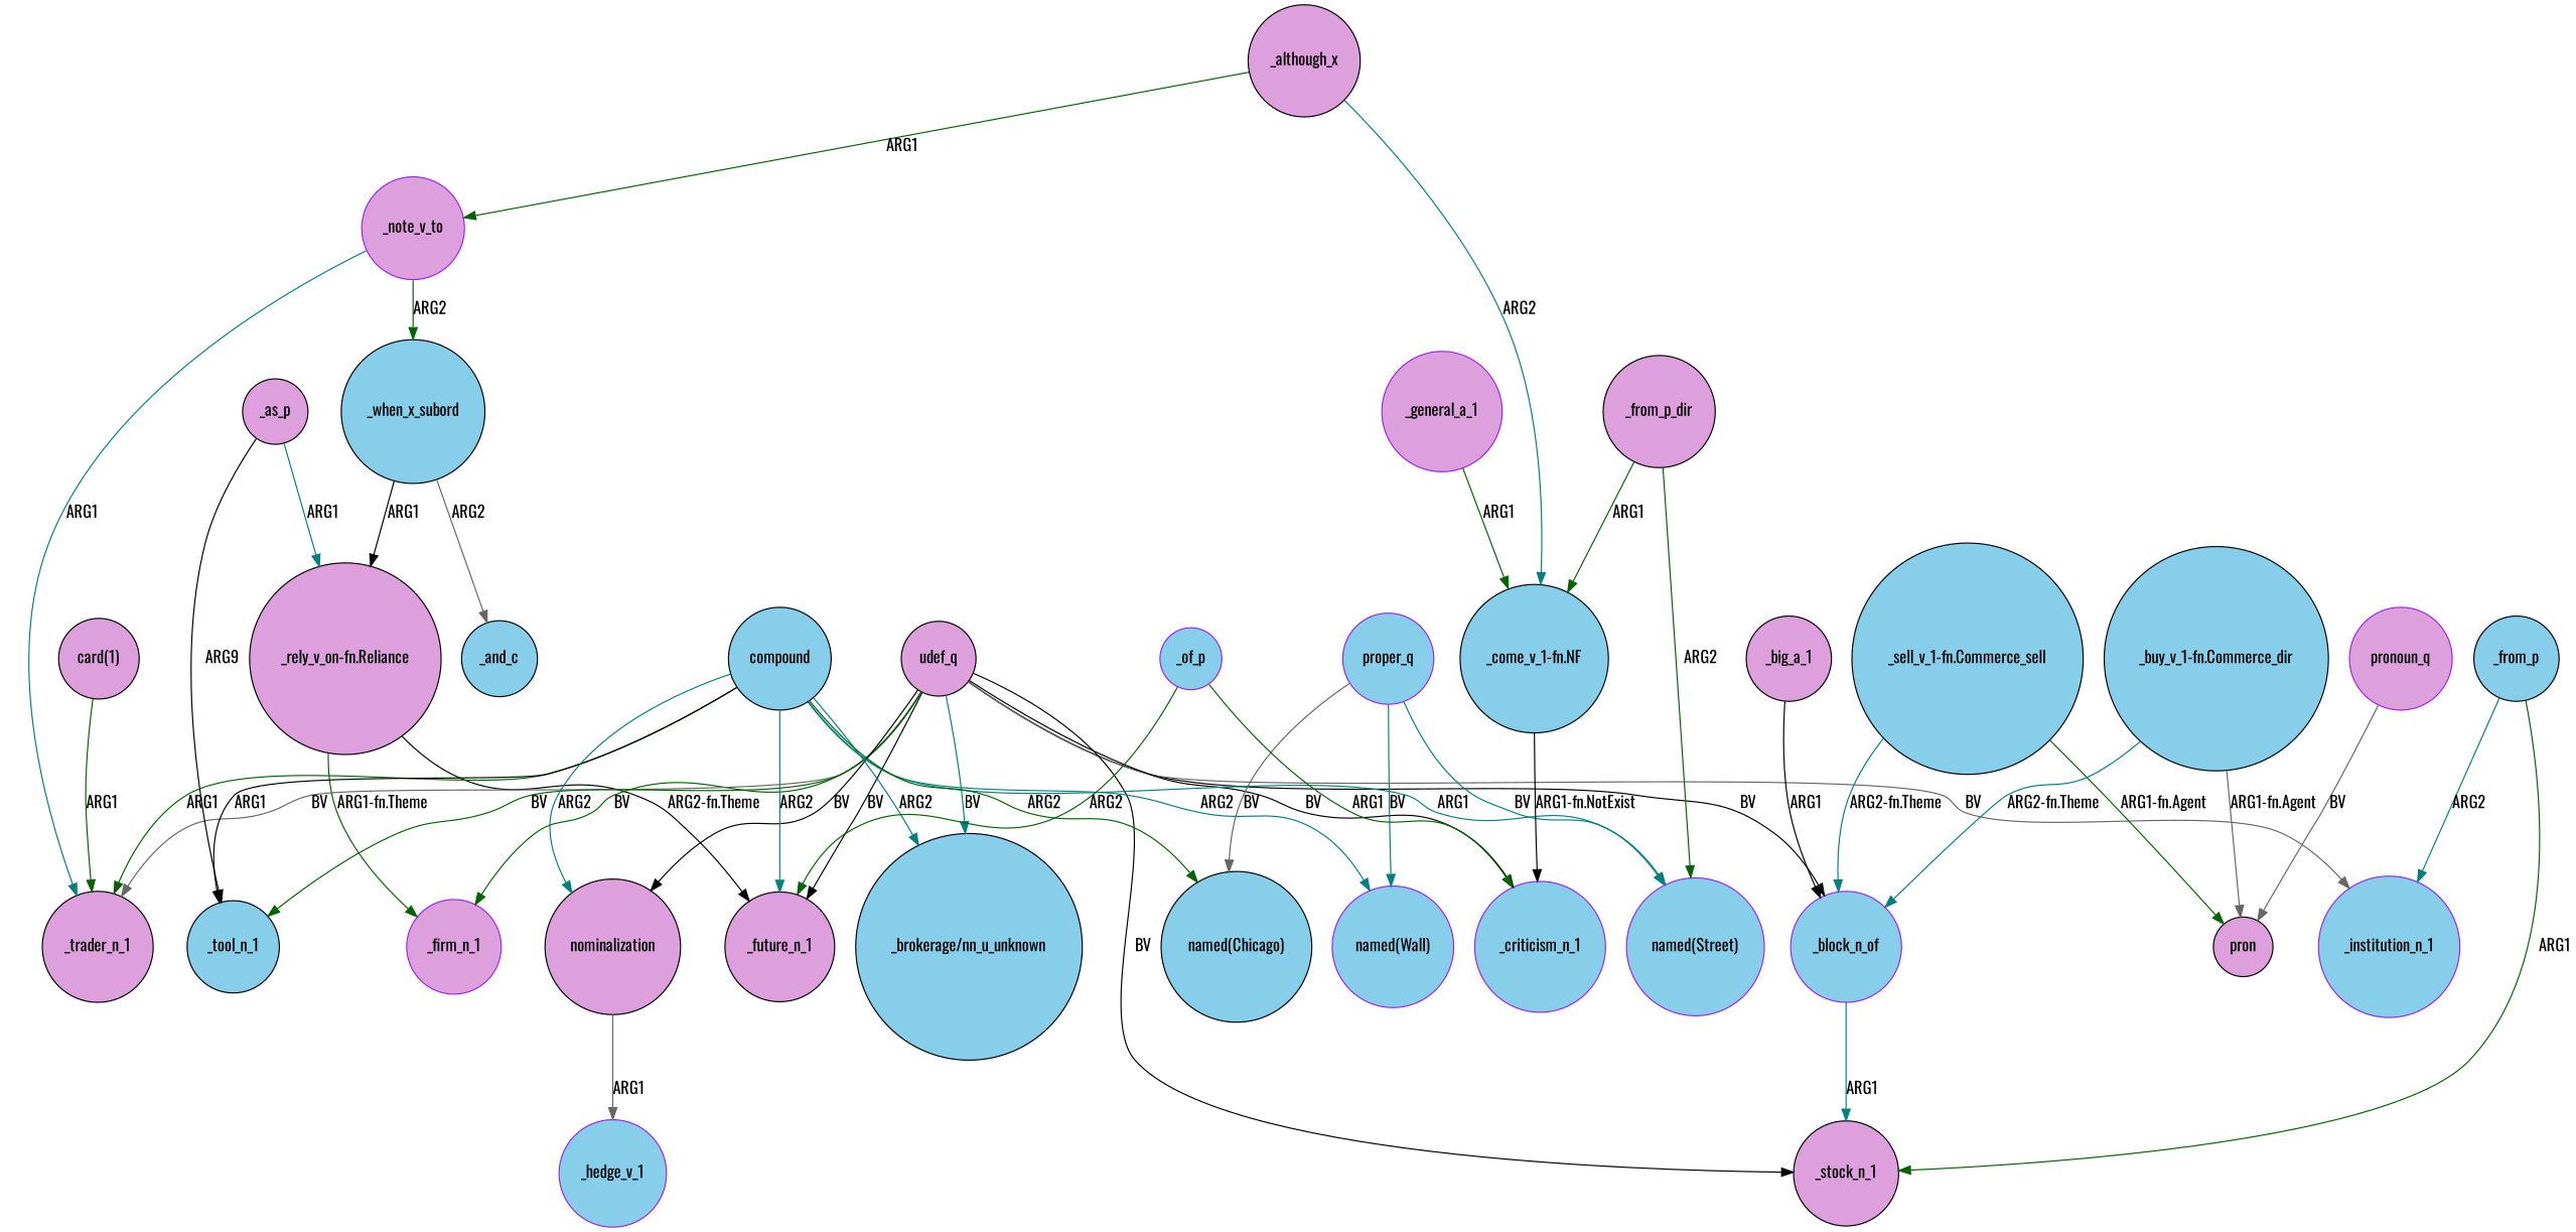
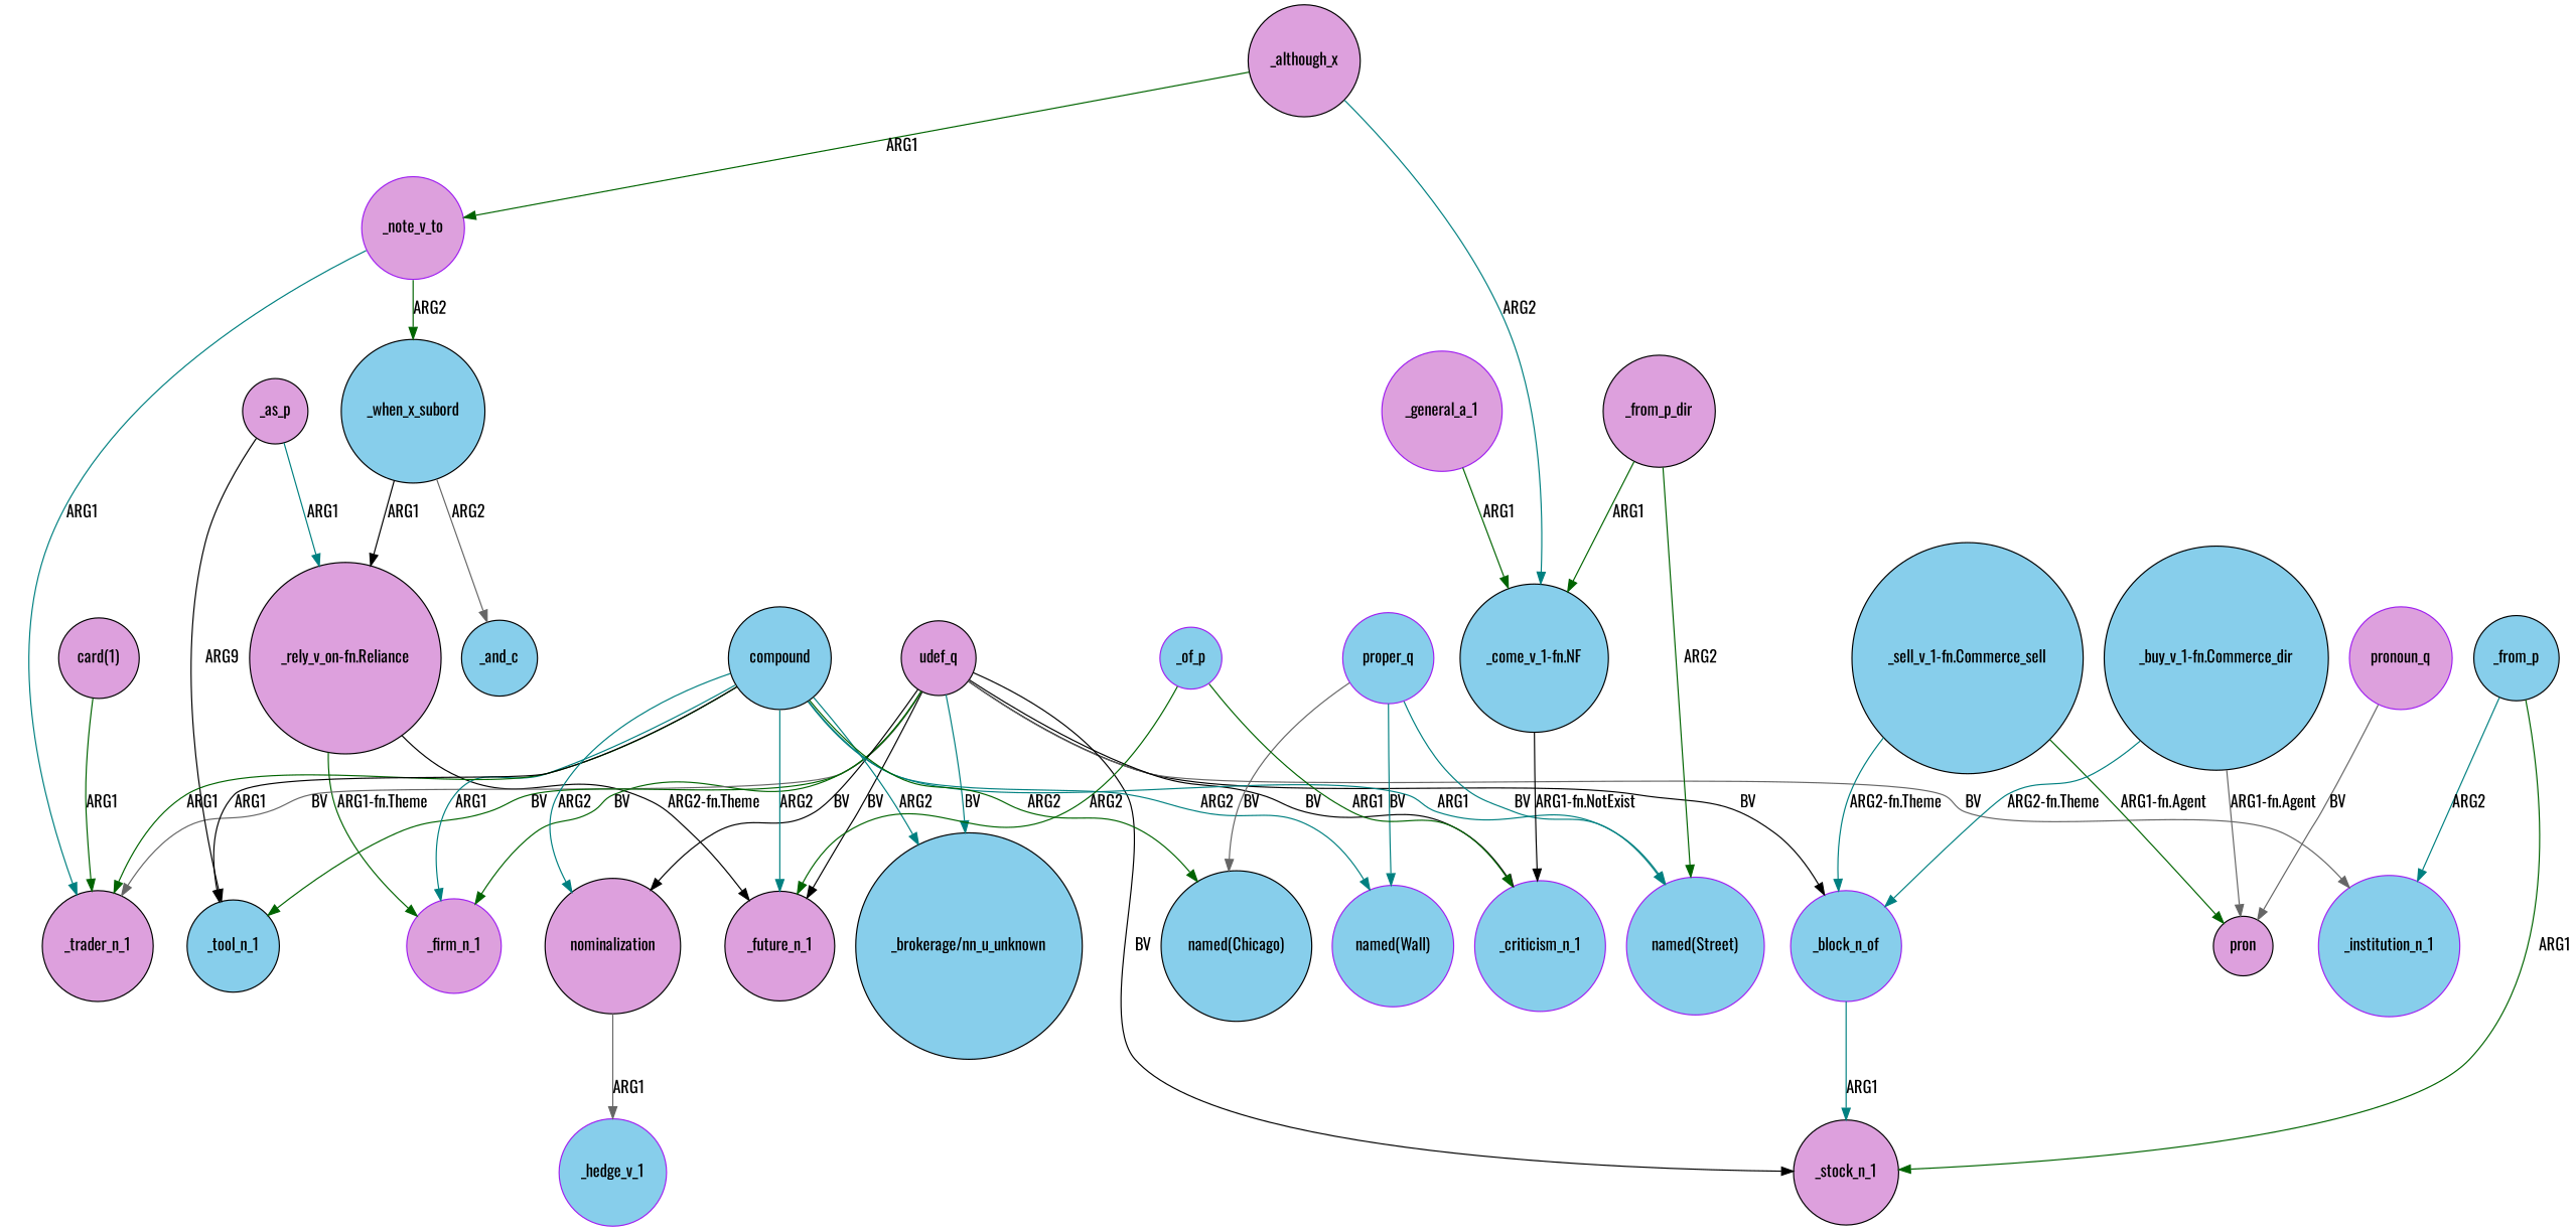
  digraph {
    fontname=Oswald
    node [color=black fillcolor=skyblue fontname=Oswald shape=circle style=filled]
    edge [color=teal fontname=Oswald]
    "_rely_v_on-fn.Reliance" [fillcolor=plum]
    _future_n_1 [fillcolor=plum]
    _firm_n_1 [color=purple fillcolor=plum]
    udef_q [fillcolor=plum]
    _block_n_of [color=purple]
    _trader_n_1 [fillcolor=plum]
    _tool_n_1
    nominalization [fillcolor=plum]
    _institution_n_1 [color=purple]
    "_brokerage/nn_u_unknown"
    _criticism_n_1 [color=purple]
    _stock_n_1 [fillcolor=plum]
    _hedge_v_1 [color=purple]
    "card(1)" [fillcolor=plum]
    "_sell_v_1-fn.Commerce_sell"
    pron [fillcolor=plum]
    _as_p [fillcolor=plum]
    _note_v_to [color=purple fillcolor=plum]
    _when_x_subord
    _and_c
    compound
    "named(Street)" [color=purple]
    "named(Wall)" [color=purple]
    "named(Chicago)"
    proper_q [color=purple]
    n26 [label="_buy_v_1-fn.Commerce_dir"]
    _of_p [color=purple]
    _from_p
    "_come_v_1-fn.NF"
    pronoun_q [color=purple fillcolor=plum]
-   _big_a_1 [fillcolor=plum]
    _general_a_1 [color=purple fillcolor=plum]
    _although_x [fillcolor=plum]
    _from_p_dir [fillcolor=plum]
    "_rely_v_on-fn.Reliance" -> _future_n_1 [color=black label="ARG2-fn.Theme"]
    "_rely_v_on-fn.Reliance" -> _firm_n_1 [color=darkgreen label="ARG1-fn.Theme"]
    udef_q -> _future_n_1 [color=black label=BV]
    udef_q -> _firm_n_1 [color=darkgreen label=BV]
    udef_q -> _block_n_of [color=black label=BV]
    udef_q -> _trader_n_1 [color=gray40 label=BV]
    udef_q -> _tool_n_1 [color=darkgreen label=BV]
    udef_q -> nominalization [color=black label=BV]
    udef_q -> _institution_n_1 [color=gray40 label=BV]
    udef_q -> "_brokerage/nn_u_unknown" [label=BV]
    udef_q -> _criticism_n_1 [color=black label=BV]
    udef_q -> _stock_n_1 [color=black label=BV]
    _block_n_of -> _stock_n_1 [label=ARG1]
    nominalization -> _hedge_v_1 [color=gray40 label=ARG1]
    "card(1)" -> _trader_n_1 [color=darkgreen label=ARG1]
    "_sell_v_1-fn.Commerce_sell" -> _block_n_of [label="ARG2-fn.Theme"]
    "_sell_v_1-fn.Commerce_sell" -> pron [color=darkgreen label="ARG1-fn.Agent"]
    _as_p -> "_rely_v_on-fn.Reliance" [label=ARG1]
    _as_p -> _tool_n_1 [color=black label=ARG9]
    _note_v_to -> _trader_n_1 [label=ARG1]
    _note_v_to -> _when_x_subord [color=darkgreen label=ARG2]
    _when_x_subord -> "_rely_v_on-fn.Reliance" [color=black label=ARG1]
    _when_x_subord -> _and_c [color=gray40 label=ARG2]
    compound -> _future_n_1 [label=ARG2]
+   compound -> _firm_n_1 [label=ARG1]
    compound -> _trader_n_1 [color=darkgreen label=ARG1]
    compound -> _tool_n_1 [color=black label=ARG1]
    compound -> nominalization [label=ARG2]
    compound -> "_brokerage/nn_u_unknown" [label=ARG2]
    compound -> "named(Street)" [label=ARG1]
    compound -> "named(Wall)" [label=ARG2]
    compound -> "named(Chicago)" [color=darkgreen label=ARG2]
    proper_q -> "named(Street)" [label=BV]
    proper_q -> "named(Wall)" [label=BV]
    proper_q -> "named(Chicago)" [color=gray40 label=BV]
    n26 -> _block_n_of [label="ARG2-fn.Theme"]
    n26 -> pron [color=gray40 label="ARG1-fn.Agent"]
    _of_p -> _future_n_1 [color=darkgreen label=ARG2]
    _of_p -> _criticism_n_1 [color=darkgreen label=ARG1]
    _from_p -> _institution_n_1 [label=ARG2]
    _from_p -> _stock_n_1 [color=darkgreen label=ARG1]
    "_come_v_1-fn.NF" -> _criticism_n_1 [color=black label="ARG1-fn.NotExist"]
    pronoun_q -> pron [color=gray40 label=BV]
-   _big_a_1 -> _block_n_of [color=black label=ARG1]
    _general_a_1 -> "_come_v_1-fn.NF" [color=darkgreen label=ARG1]
    _although_x -> _note_v_to [color=darkgreen label=ARG1]
    _although_x -> "_come_v_1-fn.NF" [label=ARG2]
    _from_p_dir -> "named(Street)" [color=darkgreen label=ARG2]
    _from_p_dir -> "_come_v_1-fn.NF" [color=darkgreen label=ARG1]
  }
